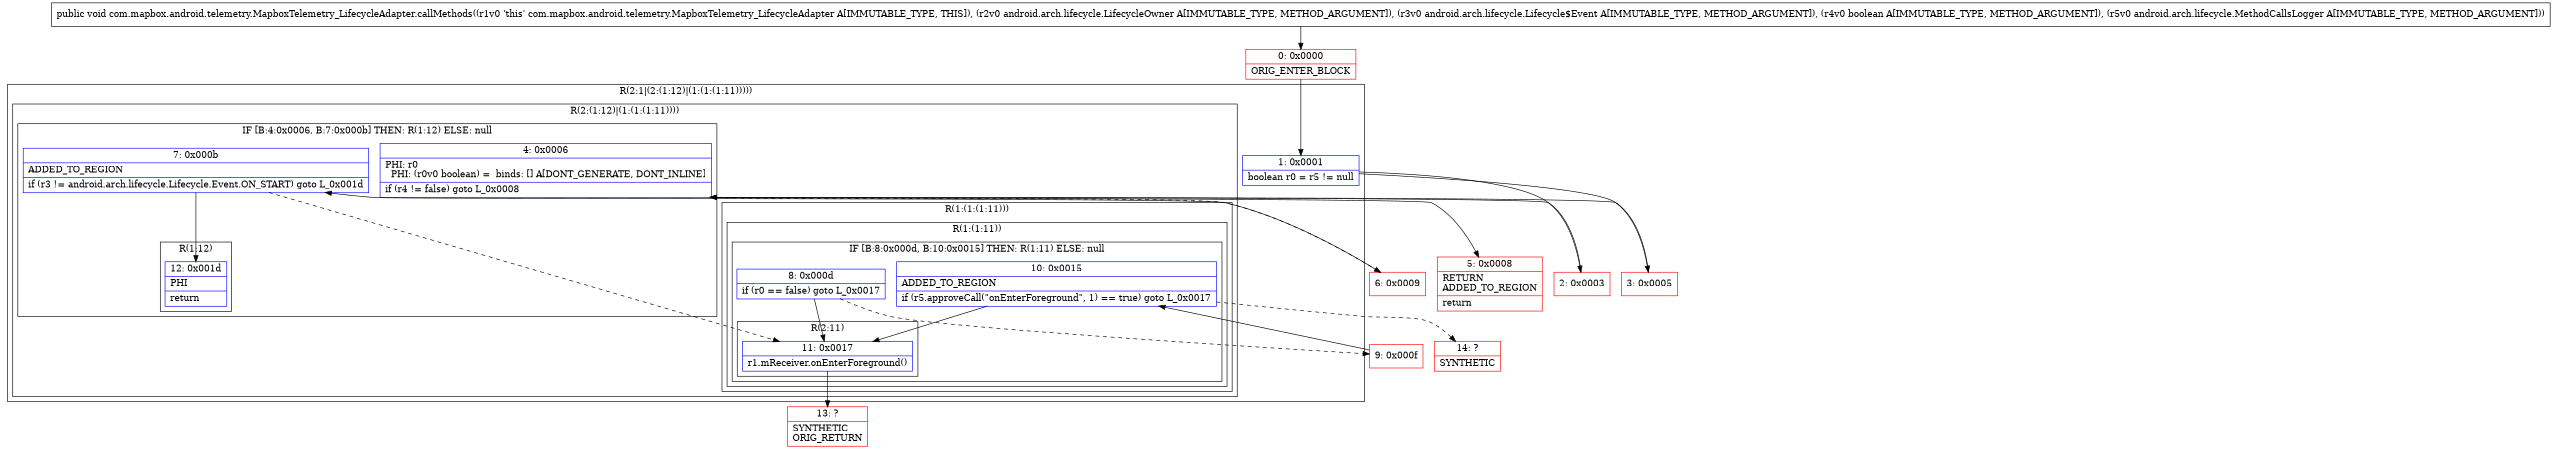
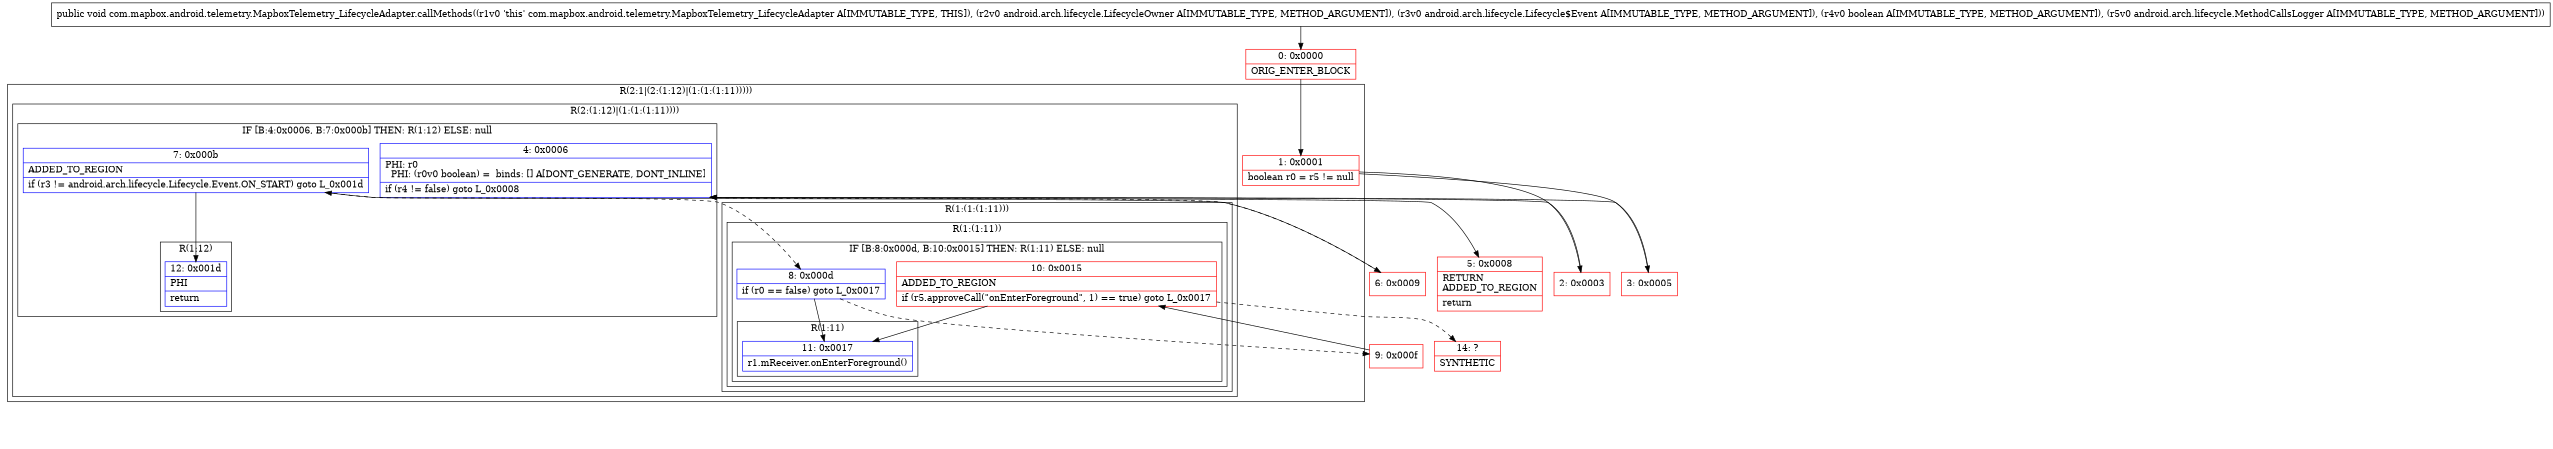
  digraph {
    node [color=red shape=record]
    n1 [color=blue label="{12\:\ 0x001d|PHI\l|return\l}"]
    n2 [color=blue label="{4\:\ 0x0006|PHI: r0 \l  PHI: (r0v0 boolean) =  binds: [] A[DONT_GENERATE, DONT_INLINE]\l|if (r4 != false) goto L_0x0008\l}"]
    n3 [color=blue label="{7\:\ 0x000b|ADDED_TO_REGION\l|if (r3 != android.arch.lifecycle.Lifecycle.Event.ON_START) goto L_0x001d\l}"]
    n4 [color=blue label="{11\:\ 0x0017|r1.mReceiver.onEnterForeground()\l}"]
    n5 [color=blue label="{8\:\ 0x000d|if (r0 == false) goto L_0x0017\l}"]
-   n6 [color=blue label="{10\:\ 0x0015|ADDED_TO_REGION\l|if (r5.approveCall(\"onEnterForeground\", 1) == true) goto L_0x0017\l}"]
-   n7 [color=blue label="{1\:\ 0x0001|boolean r0 = r5 != null\l}"]
+   n6 [label="{10\:\ 0x0015|ADDED_TO_REGION\l|if (r5.approveCall(\"onEnterForeground\", 1) == true) goto L_0x0017\l}"]
+   n7 [label="{1\:\ 0x0001|boolean r0 = r5 != null\l}"]
    n8 [label="{5\:\ 0x0008|RETURN\lADDED_TO_REGION\l|return\l}"]
    n9 [label="{6\:\ 0x0009}"]
-   n10 [label="{13\:\ ?|SYNTHETIC\lORIG_RETURN\l}"]
    n11 [label="{9\:\ 0x000f}"]
    n12 [label="{14\:\ ?|SYNTHETIC\l}"]
    n13 [label="{2\:\ 0x0003}"]
    n14 [label="{3\:\ 0x0005}"]
    n15 [label="{0\:\ 0x0000|ORIG_ENTER_BLOCK\l}"]
    n16 [label="{public void com.mapbox.android.telemetry.MapboxTelemetry_LifecycleAdapter.callMethods((r1v0 'this' com.mapbox.android.telemetry.MapboxTelemetry_LifecycleAdapter A[IMMUTABLE_TYPE, THIS]), (r2v0 android.arch.lifecycle.LifecycleOwner A[IMMUTABLE_TYPE, METHOD_ARGUMENT]), (r3v0 android.arch.lifecycle.Lifecycle$Event A[IMMUTABLE_TYPE, METHOD_ARGUMENT]), (r4v0 boolean A[IMMUTABLE_TYPE, METHOD_ARGUMENT]), (r5v0 android.arch.lifecycle.MethodCallsLogger A[IMMUTABLE_TYPE, METHOD_ARGUMENT])) }" color=""]
    subgraph cluster_1 {
      label="R(2:1|(2:(1:12)|(1:(1:(1:11)))))"
      n7
      subgraph cluster_2 {
        label="R(2:(1:12)|(1:(1:(1:11))))"
        subgraph cluster_3 {
          label="IF [B:4:0x0006, B:7:0x000b] THEN: R(1:12) ELSE: null"
          n2
          n3
          subgraph cluster_4 {
            label="R(1:12)"
            n1
          }
        }
        subgraph cluster_5 {
          label="R(1:(1:(1:11)))"
          subgraph cluster_6 {
            label="R(1:(1:11))"
            subgraph cluster_7 {
              label="IF [B:8:0x000d, B:10:0x0015] THEN: R(1:11) ELSE: null"
              n5
              n6
              subgraph cluster_8 {
-               label="R(2:11)"
+               label="R(1:11)"
                n4
              }
            }
          }
        }
      }
    }
    n2 -> n8
    n2 -> n9 [style=dashed]
    n3 -> n1
-   n3 -> n4 [style=dashed]
-   n4 -> n10
+   n3 -> n5 [style=dashed]
    n5 -> n4
    n5 -> n11 [style=dashed]
    n6 -> n4
    n6 -> n12 [style=dashed]
    n7 -> n13
    n7 -> n14
    n9 -> n3
    n11 -> n6
    n13 -> n2
    n14 -> n2
    n15 -> n7
    n16 -> n15
  }
